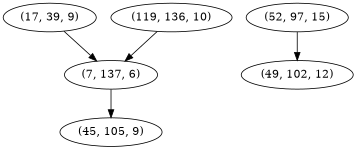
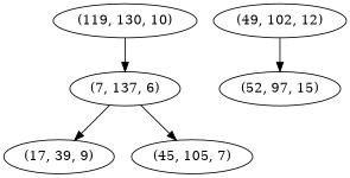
  digraph {
    fontname="DejaVu Serif"
    node [fontname="DejaVu Serif"]
    edge [fontname="DejaVu Serif"]
    "(7, 137, 6)"
    "(17, 39, 9)"
-   "(45, 105, 9)"
-   "(119, 130, 10)" [label="(119, 136, 10)"]
+   "(45, 105, 9)" [label="(45, 105, 7)"]
+   "(119, 130, 10)"
    "(49, 102, 12)"
    "(52, 97, 15)"
-   "(17, 39, 9)" -> "(7, 137, 6)"
+   "(7, 137, 6)" -> "(17, 39, 9)"
    "(7, 137, 6)" -> "(45, 105, 9)"
    "(119, 130, 10)" -> "(7, 137, 6)"
-   "(52, 97, 15)" -> "(49, 102, 12)"
+   "(49, 102, 12)" -> "(52, 97, 15)"
  }
